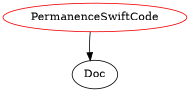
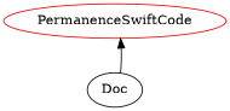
  digraph {
    n1 [color=red2 label=PermanenceSwiftCode shape=oval]
    Doc
-   n1 -> Doc
+   Doc -> n1
  }
